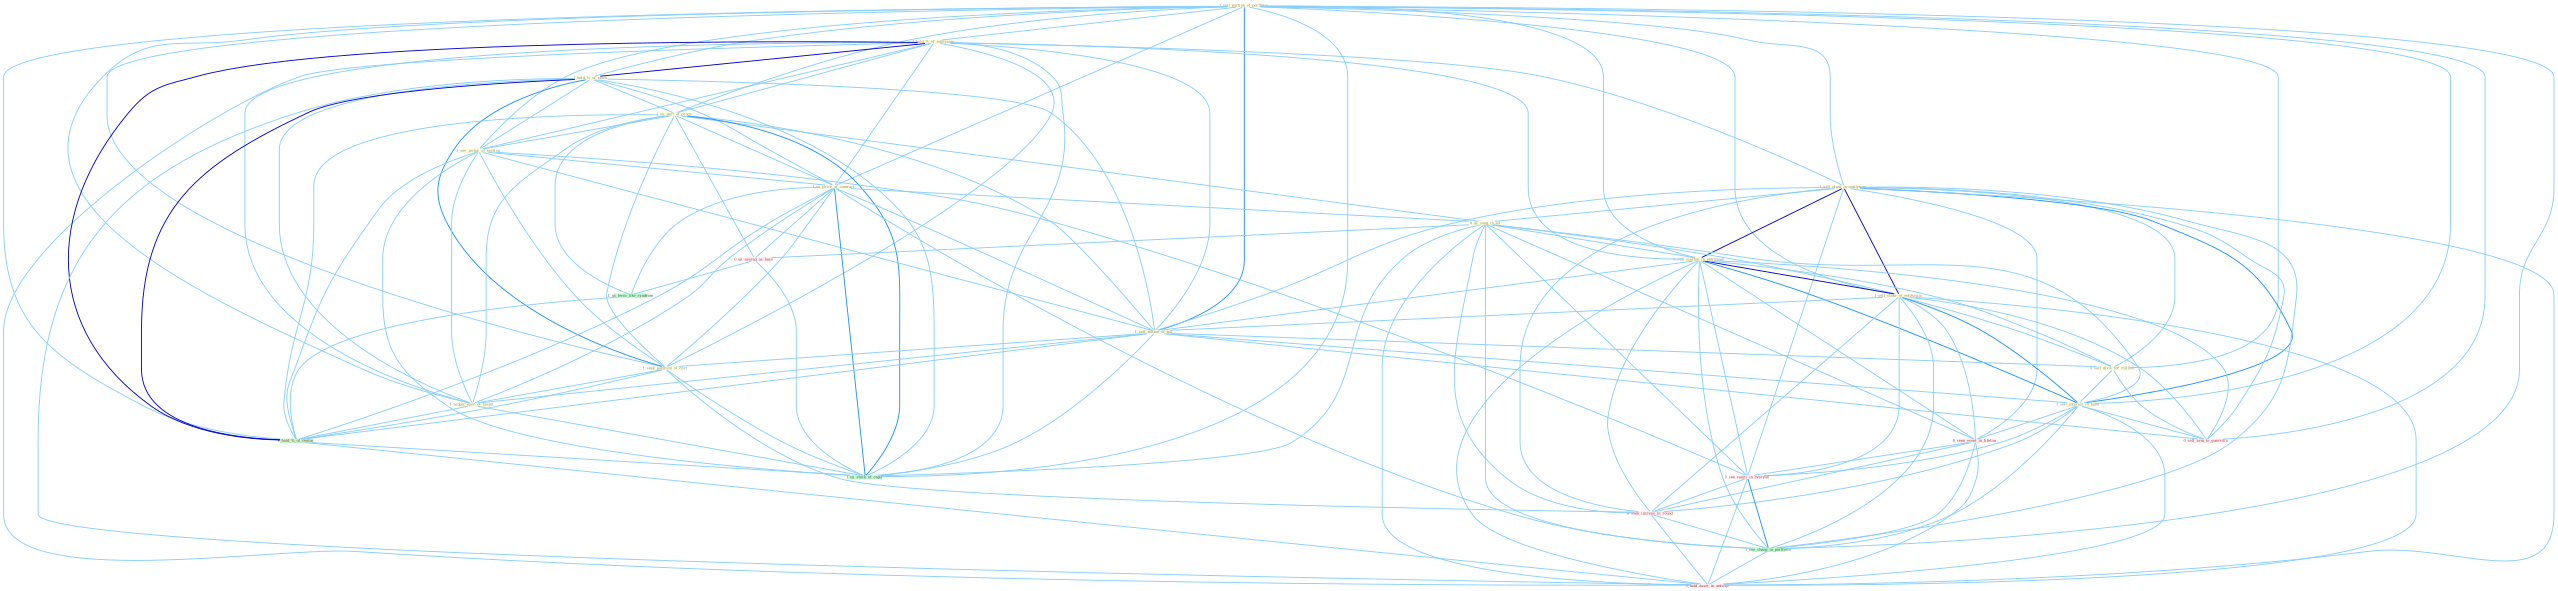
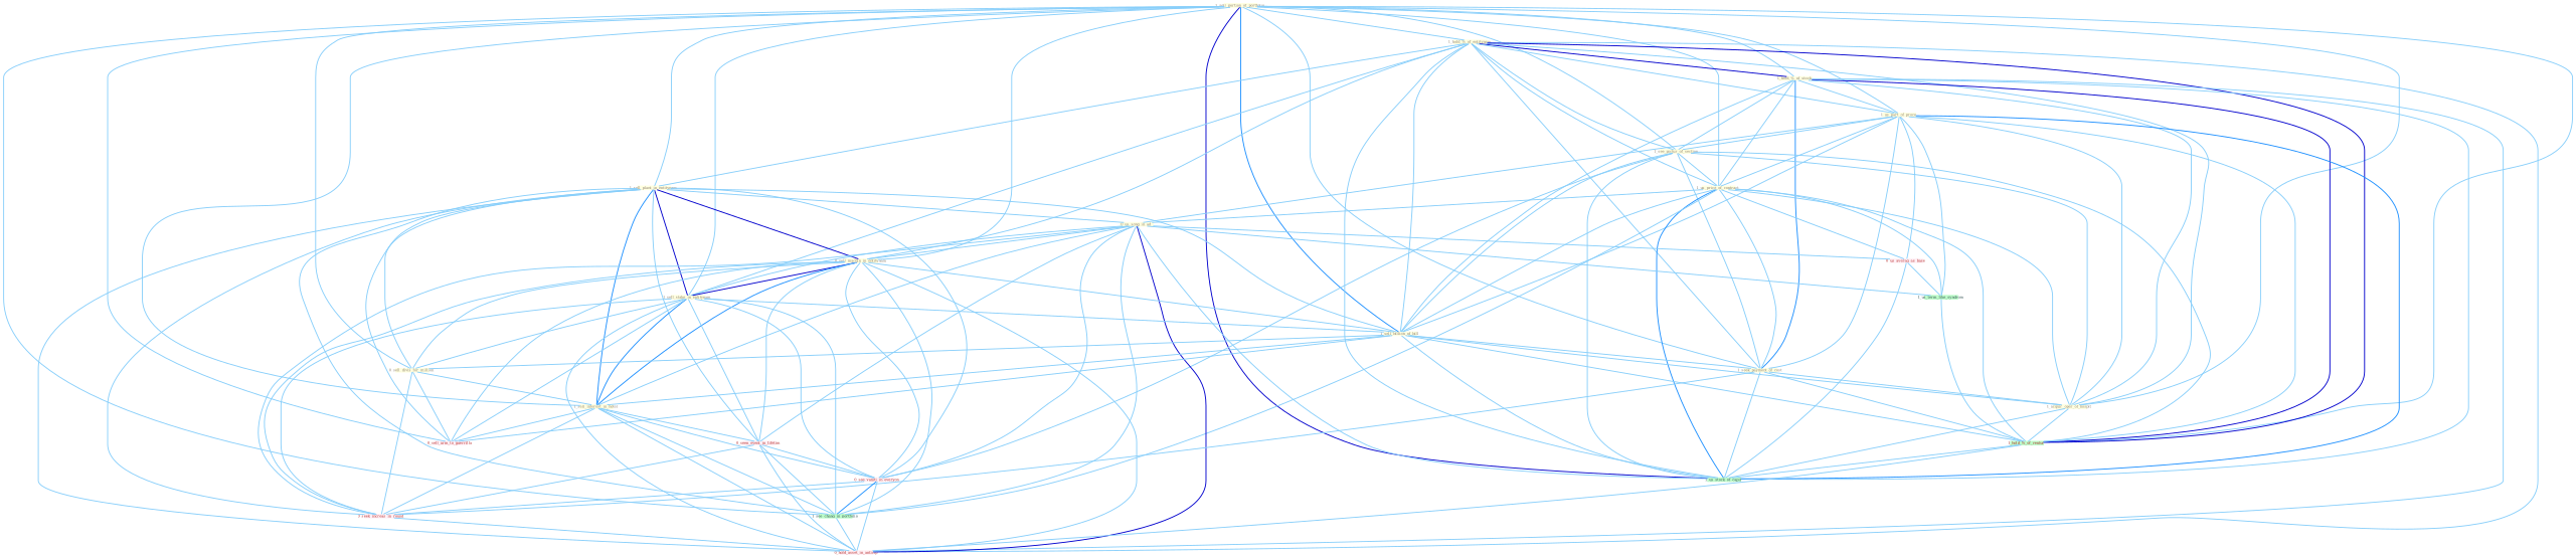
  graph {
    node [color="#ffffe0" fixedsize=true fontcolor="#8b7d6b" fontsize=4 shape=polygon style=filled]
    edge [color="#87cefa" w=1]
    "1_sell_portion_of_portfolio " [height=.06 width=.5]
    "1_hold_%_of_entitynam " [height=.06 width=.5]
    "1_hold_%_of_stock " [height=.06 width=.5]
    "1_us_part_of_proce " [height=.06 width=.5]
    "1_see_pictur_of_section " [height=.06 width=.5]
    "1_sell_plant_in_entitynam " [height=.06 width=.5]
    "1_us_price_of_contract " [height=.06 width=.5]
    "0_us_song_in_ad " [height=.06 width=.5]
    "0_sell_machin_in_entitynam " [height=.06 width=.5]
    "1_sell_stake_in_entitynam " [height=.06 width=.5]
    "1_sell_billion_of_bill " [height=.06 width=.5]
    "0_sell_divis_for_million " [height=.06 width=.5]
    "1_seek_payment_of_cost " [height=.06 width=.5]
    "1_acquir_oper_of_hospit " [height=.06 width=.5]
    "1_sell_interest_in_hotel " [height=.06 width=.5]
    "0_seen_event_in_lifetim " [color="#fff0f5" fontcolor="#b22222" height=.06 width=.5]
    "0_us_averag_as_base " [color="#fff0f5" fontcolor="#b22222" height=.06 width=.5]
    "0_see_vaniti_in_everyon " [color="#fff0f5" fontcolor="#b22222" height=.06 width=.5]
    "0_sell_arm_to_guerrilla " [color="#fff0f5" fontcolor="#b22222" height=.06 width=.5]
    "0_seek_increas_in_round " [color="#fff0f5" fontcolor="#b22222" height=.06 width=.5]
    "0_hold_asset_in_anticip " [color="#fff0f5" fontcolor="#b22222" height=.06 width=.5]
    "1_hold_%_of_ventur " [color="#BDFCC9" fontcolor="#b22222" height=.06 width=.5]
    "1_us_stock_of_capit " [color="#BDFCC9" fontcolor="#2f4f4f" height=.06 width=.5]
    "1_see_chang_in_portfolio " [color="#BDFCC9" fontcolor="#2f4f4f" height=.06 width=.5]
    "1_us_term_like_syndrom " [color="#BDFCC9" fontcolor="#2f4f4f" height=.06 width=.5]
    subgraph sub_1 {
      "1_sell_portion_of_portfolio "
      "1_hold_%_of_entitynam "
      "1_hold_%_of_stock "
      "1_us_part_of_proce "
      "1_see_pictur_of_section "
      "1_sell_plant_in_entitynam "
      "1_us_price_of_contract "
      "0_us_song_in_ad "
      "0_sell_machin_in_entitynam "
      "1_sell_stake_in_entitynam "
      "1_sell_billion_of_bill "
      "0_sell_divis_for_million "
      "1_seek_payment_of_cost "
      "1_acquir_oper_of_hospit "
      "1_sell_interest_in_hotel "
    }
    subgraph sub_2 {
      "0_seen_event_in_lifetim "
      "0_us_averag_as_base "
      "0_see_vaniti_in_everyon "
      "0_sell_arm_to_guerrilla "
      "0_seek_increas_in_round "
      "0_hold_asset_in_anticip "
    }
    "1_sell_portion_of_portfolio " -- "1_hold_%_of_entitynam "
    "1_sell_portion_of_portfolio " -- "1_hold_%_of_stock "
    "1_sell_portion_of_portfolio " -- "1_us_part_of_proce "
    "1_sell_portion_of_portfolio " -- "1_see_pictur_of_section "
    "1_sell_portion_of_portfolio " -- "1_sell_plant_in_entitynam "
    "1_sell_portion_of_portfolio " -- "1_us_price_of_contract "
    "1_sell_portion_of_portfolio " -- "0_sell_machin_in_entitynam "
    "1_sell_portion_of_portfolio " -- "1_sell_stake_in_entitynam "
    "1_sell_portion_of_portfolio " -- "1_sell_billion_of_bill " [color="#1e90ff" w=2]
    "1_sell_portion_of_portfolio " -- "0_sell_divis_for_million "
    "1_sell_portion_of_portfolio " -- "1_seek_payment_of_cost "
    "1_sell_portion_of_portfolio " -- "1_acquir_oper_of_hospit "
    "1_sell_portion_of_portfolio " -- "1_sell_interest_in_hotel "
    "1_sell_portion_of_portfolio " -- "0_sell_arm_to_guerrilla "
    "1_sell_portion_of_portfolio " -- "1_hold_%_of_ventur "
-   "1_sell_portion_of_portfolio " -- "1_us_stock_of_capit "
+   "1_sell_portion_of_portfolio " -- "1_us_stock_of_capit " [color="#0000cd"]
    "1_sell_portion_of_portfolio " -- "1_see_chang_in_portfolio "
    "1_hold_%_of_entitynam " -- "1_hold_%_of_stock " [color="#0000cd" w=3]
    "1_hold_%_of_entitynam " -- "1_us_part_of_proce "
    "1_hold_%_of_entitynam " -- "1_see_pictur_of_section "
    "1_hold_%_of_entitynam " -- "1_sell_plant_in_entitynam "
    "1_hold_%_of_entitynam " -- "1_us_price_of_contract "
    "1_hold_%_of_entitynam " -- "0_sell_machin_in_entitynam "
+   "1_hold_%_of_entitynam " -- "1_sell_stake_in_entitynam "
    "1_hold_%_of_entitynam " -- "1_sell_billion_of_bill "
    "1_hold_%_of_entitynam " -- "1_seek_payment_of_cost "
    "1_hold_%_of_entitynam " -- "1_acquir_oper_of_hospit "
    "1_hold_%_of_entitynam " -- "0_hold_asset_in_anticip "
    "1_hold_%_of_entitynam " -- "1_hold_%_of_ventur " [color="#0000cd" w=3]
    "1_hold_%_of_entitynam " -- "1_us_stock_of_capit "
    "1_hold_%_of_stock " -- "1_us_part_of_proce "
    "1_hold_%_of_stock " -- "1_see_pictur_of_section "
    "1_hold_%_of_stock " -- "1_us_price_of_contract "
    "1_hold_%_of_stock " -- "1_sell_billion_of_bill "
    "1_hold_%_of_stock " -- "1_seek_payment_of_cost " [color="#1e90ff"]
    "1_hold_%_of_stock " -- "1_acquir_oper_of_hospit "
    "1_hold_%_of_stock " -- "0_hold_asset_in_anticip "
    "1_hold_%_of_stock " -- "1_hold_%_of_ventur " [color="#0000cd" w=3]
    "1_hold_%_of_stock " -- "1_us_stock_of_capit "
    "1_us_part_of_proce " -- "1_see_pictur_of_section "
    "1_us_part_of_proce " -- "1_us_price_of_contract " [w=2]
    "1_us_part_of_proce " -- "0_us_song_in_ad "
    "1_us_part_of_proce " -- "1_sell_billion_of_bill "
    "1_us_part_of_proce " -- "1_seek_payment_of_cost "
    "1_us_part_of_proce " -- "1_acquir_oper_of_hospit "
    "1_us_part_of_proce " -- "0_us_averag_as_base "
    "1_us_part_of_proce " -- "1_hold_%_of_ventur "
    "1_us_part_of_proce " -- "1_us_stock_of_capit " [color="#1e90ff" w=2]
    "1_us_part_of_proce " -- "1_us_term_like_syndrom "
    "1_see_pictur_of_section " -- "1_us_price_of_contract "
    "1_see_pictur_of_section " -- "1_sell_billion_of_bill "
    "1_see_pictur_of_section " -- "1_seek_payment_of_cost "
    "1_see_pictur_of_section " -- "1_acquir_oper_of_hospit "
    "1_see_pictur_of_section " -- "0_see_vaniti_in_everyon "
    "1_see_pictur_of_section " -- "1_hold_%_of_ventur "
    "1_see_pictur_of_section " -- "1_us_stock_of_capit "
    "1_sell_plant_in_entitynam " -- "0_us_song_in_ad "
    "1_sell_plant_in_entitynam " -- "0_sell_machin_in_entitynam " [color="#0000cd" w=3]
    "1_sell_plant_in_entitynam " -- "1_sell_stake_in_entitynam " [color="#0000cd" w=3]
    "1_sell_plant_in_entitynam " -- "1_sell_billion_of_bill "
    "1_sell_plant_in_entitynam " -- "0_sell_divis_for_million "
    "1_sell_plant_in_entitynam " -- "1_sell_interest_in_hotel " [color="#1e90ff" w=2]
    "1_sell_plant_in_entitynam " -- "0_seen_event_in_lifetim "
    "1_sell_plant_in_entitynam " -- "0_see_vaniti_in_everyon "
    "1_sell_plant_in_entitynam " -- "0_sell_arm_to_guerrilla "
    "1_sell_plant_in_entitynam " -- "0_seek_increas_in_round "
    "1_sell_plant_in_entitynam " -- "0_hold_asset_in_anticip "
    "1_sell_plant_in_entitynam " -- "1_see_chang_in_portfolio "
    "1_us_price_of_contract " -- "0_us_song_in_ad "
    "1_us_price_of_contract " -- "1_sell_billion_of_bill "
    "1_us_price_of_contract " -- "1_seek_payment_of_cost "
    "1_us_price_of_contract " -- "1_acquir_oper_of_hospit "
    "1_us_price_of_contract " -- "0_us_averag_as_base "
    "1_us_price_of_contract " -- "1_hold_%_of_ventur "
    "1_us_price_of_contract " -- "1_us_stock_of_capit " [color="#1e90ff" w=2]
    "1_us_price_of_contract " -- "1_see_chang_in_portfolio "
    "1_us_price_of_contract " -- "1_us_term_like_syndrom "
    "0_us_song_in_ad " -- "0_sell_machin_in_entitynam "
    "0_us_song_in_ad " -- "1_sell_stake_in_entitynam "
    "0_us_song_in_ad " -- "1_sell_interest_in_hotel "
    "0_us_song_in_ad " -- "0_seen_event_in_lifetim "
    "0_us_song_in_ad " -- "0_us_averag_as_base "
    "0_us_song_in_ad " -- "0_see_vaniti_in_everyon "
    "0_us_song_in_ad " -- "0_seek_increas_in_round "
-   "0_us_song_in_ad " -- "0_hold_asset_in_anticip "
+   "0_us_song_in_ad " -- "0_hold_asset_in_anticip " [color="#0000cd"]
    "0_us_song_in_ad " -- "1_us_stock_of_capit "
    "0_us_song_in_ad " -- "1_see_chang_in_portfolio "
+   "0_us_song_in_ad " -- "1_us_term_like_syndrom "
    "0_sell_machin_in_entitynam " -- "1_sell_stake_in_entitynam " [color="#0000cd" w=3]
    "0_sell_machin_in_entitynam " -- "1_sell_billion_of_bill "
    "0_sell_machin_in_entitynam " -- "0_sell_divis_for_million "
    "0_sell_machin_in_entitynam " -- "1_sell_interest_in_hotel " [color="#1e90ff" w=2]
    "0_sell_machin_in_entitynam " -- "0_seen_event_in_lifetim "
    "0_sell_machin_in_entitynam " -- "0_see_vaniti_in_everyon "
    "0_sell_machin_in_entitynam " -- "0_sell_arm_to_guerrilla "
    "0_sell_machin_in_entitynam " -- "0_seek_increas_in_round "
    "0_sell_machin_in_entitynam " -- "0_hold_asset_in_anticip "
    "0_sell_machin_in_entitynam " -- "1_see_chang_in_portfolio "
    "1_sell_stake_in_entitynam " -- "1_sell_billion_of_bill "
    "1_sell_stake_in_entitynam " -- "0_sell_divis_for_million "
    "1_sell_stake_in_entitynam " -- "1_sell_interest_in_hotel " [color="#1e90ff" w=2]
    "1_sell_stake_in_entitynam " -- "0_seen_event_in_lifetim "
    "1_sell_stake_in_entitynam " -- "0_see_vaniti_in_everyon "
    "1_sell_stake_in_entitynam " -- "0_sell_arm_to_guerrilla "
    "1_sell_stake_in_entitynam " -- "0_seek_increas_in_round "
    "1_sell_stake_in_entitynam " -- "0_hold_asset_in_anticip "
    "1_sell_stake_in_entitynam " -- "1_see_chang_in_portfolio "
    "1_sell_billion_of_bill " -- "0_sell_divis_for_million "
    "1_sell_billion_of_bill " -- "1_seek_payment_of_cost "
    "1_sell_billion_of_bill " -- "1_acquir_oper_of_hospit "
    "1_sell_billion_of_bill " -- "1_sell_interest_in_hotel "
    "1_sell_billion_of_bill " -- "0_sell_arm_to_guerrilla "
    "1_sell_billion_of_bill " -- "1_hold_%_of_ventur "
    "1_sell_billion_of_bill " -- "1_us_stock_of_capit "
    "0_sell_divis_for_million " -- "1_sell_interest_in_hotel "
    "0_sell_divis_for_million " -- "0_sell_arm_to_guerrilla "
    "1_seek_payment_of_cost " -- "1_acquir_oper_of_hospit "
    "1_seek_payment_of_cost " -- "0_seek_increas_in_round "
    "1_seek_payment_of_cost " -- "1_hold_%_of_ventur "
    "1_seek_payment_of_cost " -- "1_us_stock_of_capit "
    "1_acquir_oper_of_hospit " -- "1_hold_%_of_ventur "
    "1_acquir_oper_of_hospit " -- "1_us_stock_of_capit "
    "1_sell_interest_in_hotel " -- "0_seen_event_in_lifetim "
    "1_sell_interest_in_hotel " -- "0_see_vaniti_in_everyon "
    "1_sell_interest_in_hotel " -- "0_sell_arm_to_guerrilla "
    "1_sell_interest_in_hotel " -- "0_seek_increas_in_round "
    "1_sell_interest_in_hotel " -- "0_hold_asset_in_anticip "
    "1_sell_interest_in_hotel " -- "1_see_chang_in_portfolio "
    "0_seen_event_in_lifetim " -- "0_see_vaniti_in_everyon "
    "0_seen_event_in_lifetim " -- "0_seek_increas_in_round "
    "0_seen_event_in_lifetim " -- "0_hold_asset_in_anticip "
    "0_seen_event_in_lifetim " -- "1_see_chang_in_portfolio "
    "0_us_averag_as_base " -- "1_us_stock_of_capit "
    "0_us_averag_as_base " -- "1_us_term_like_syndrom "
    "0_see_vaniti_in_everyon " -- "0_seek_increas_in_round "
    "0_see_vaniti_in_everyon " -- "0_hold_asset_in_anticip "
    "0_see_vaniti_in_everyon " -- "1_see_chang_in_portfolio " [color="#1e90ff" w=2]
    "0_seek_increas_in_round " -- "0_hold_asset_in_anticip "
-   "0_seek_increas_in_round " -- "1_see_chang_in_portfolio "
+   "0_seek_increas_in_round " -- "0_sell_divis_for_million "
    "1_hold_%_of_ventur " -- "0_hold_asset_in_anticip "
    "1_hold_%_of_ventur " -- "1_us_stock_of_capit "
    "1_see_chang_in_portfolio " -- "0_hold_asset_in_anticip "
    "1_us_term_like_syndrom " -- "1_hold_%_of_ventur "
  }
